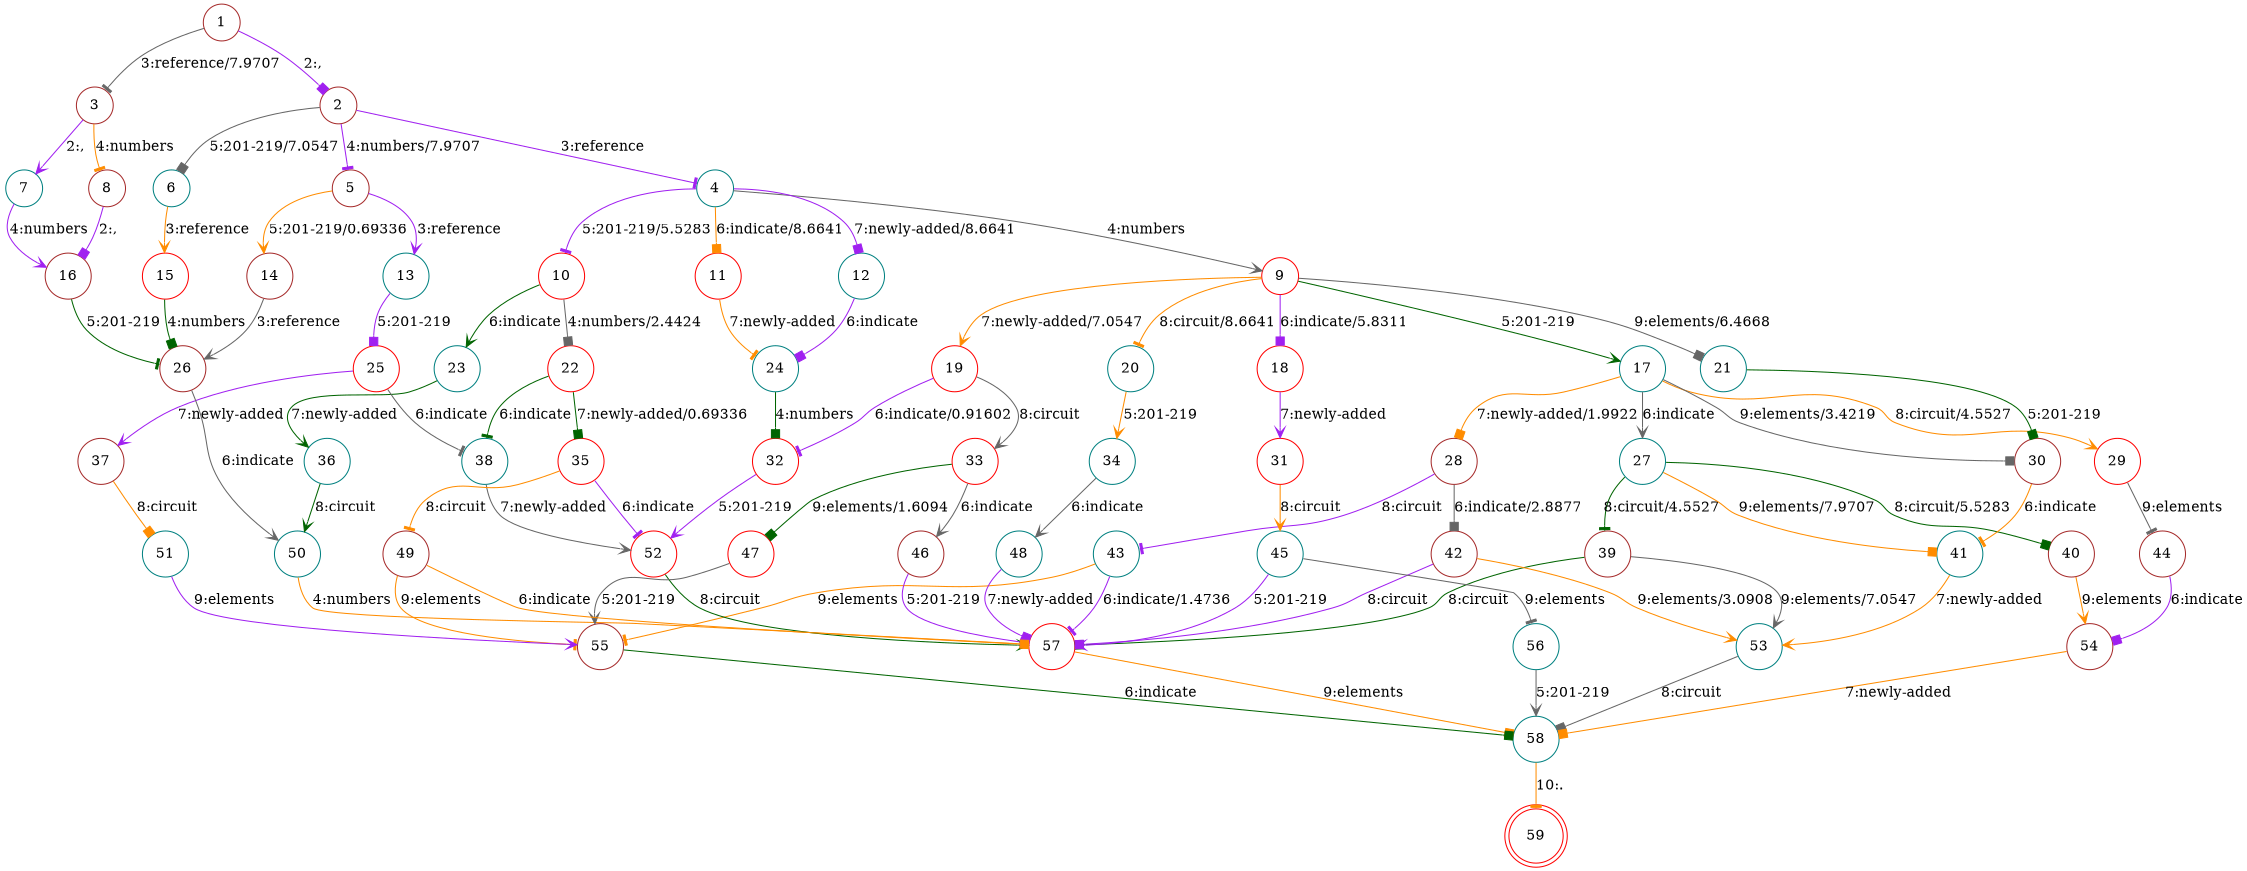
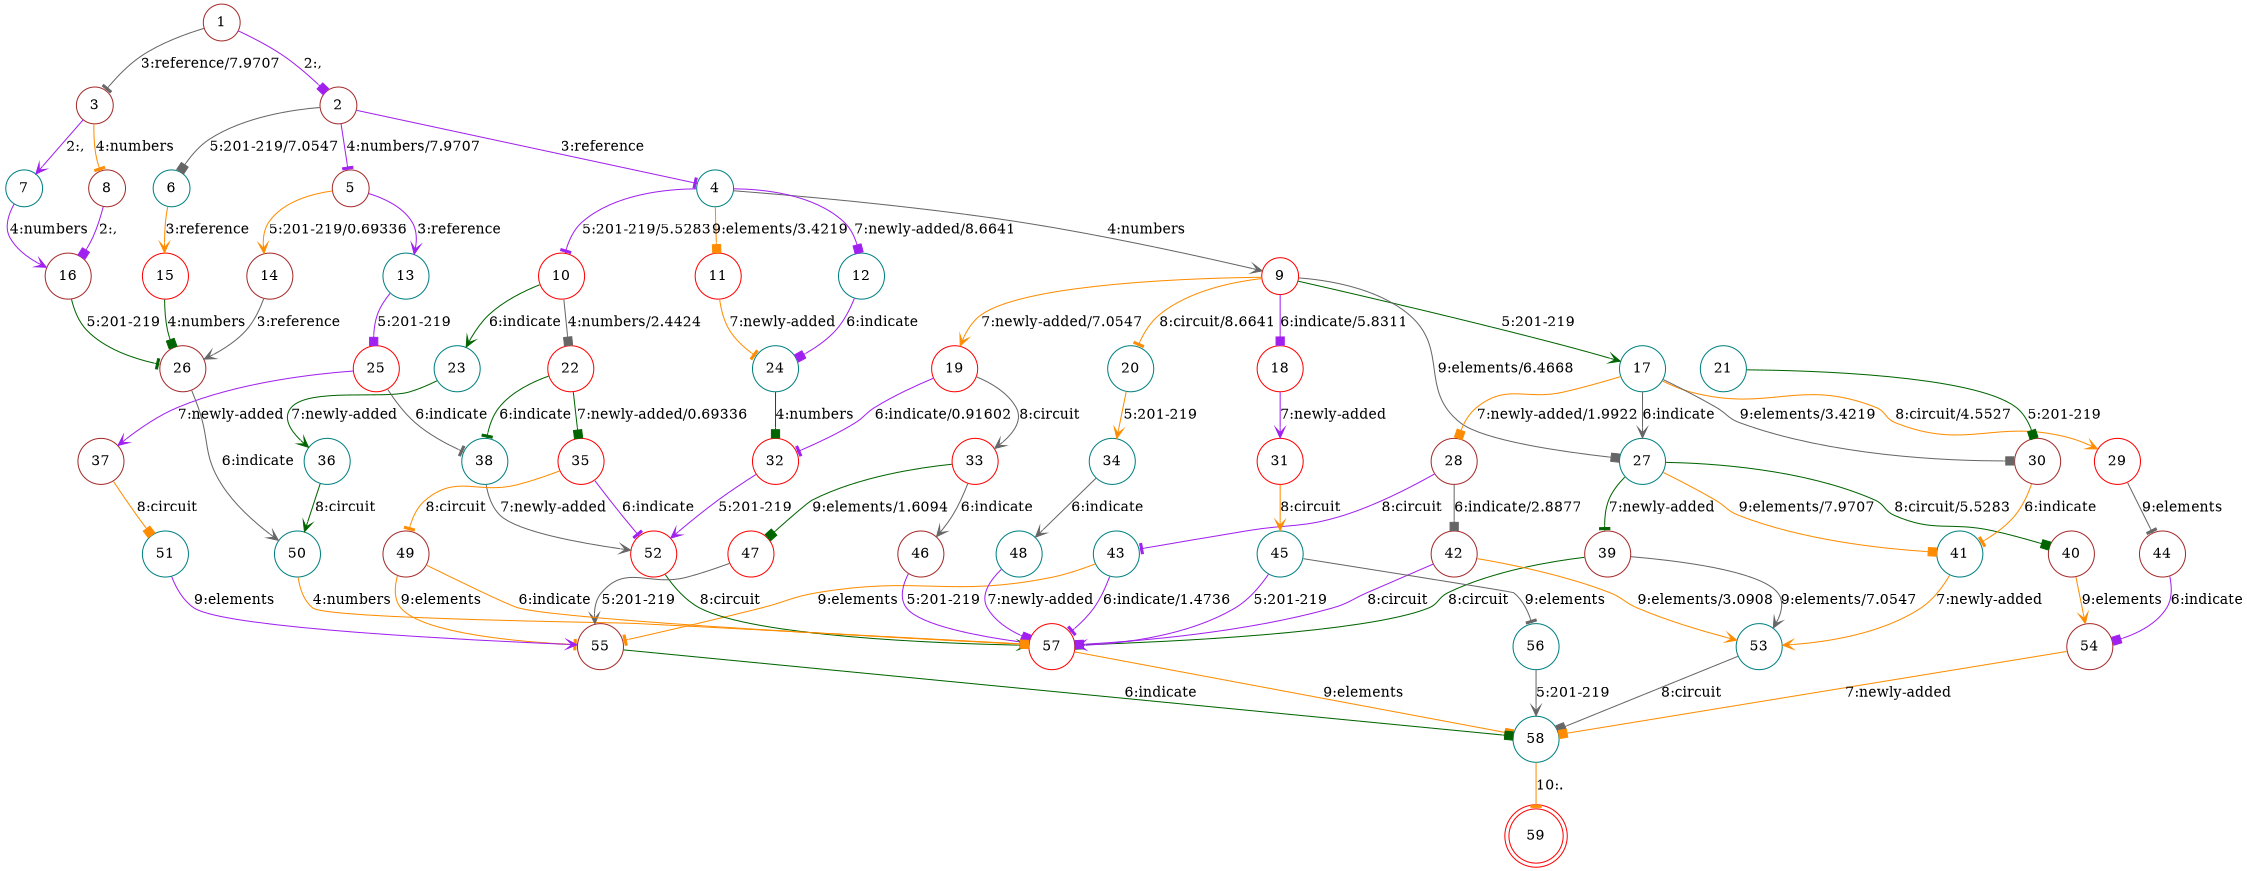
  digraph {
    nodesep=0.25
    rankdir=TB
    ranksep=0.4
    node [color=teal fontsize=14 shape=circle style=solid]
    edge [arrowhead=vee color=purple fontsize=14]
    n1 [color=brown label=1]
    n2 [color=brown label=2]
    n3 [color=brown label=3]
    n4 [label=4]
    n5 [color=brown label=5]
    n6 [label=6]
    n7 [label=7]
    n8 [color=brown label=8]
    n9 [color=red label=9]
    n10 [color=red label=10]
    n11 [color=red label=11]
    n12 [label=12]
    n13 [label=13]
    n14 [color=brown label=14]
    n15 [color=red label=15]
    n16 [color=brown label=16]
    n17 [label=17]
    n18 [color=red label=18]
    n19 [color=red label=19]
    n20 [label=20]
    n21 [label=21]
    n22 [color=red label=22]
    n23 [label=23]
    n24 [label=24]
    n25 [color=red label=25]
    n26 [color=brown label=26]
    n27 [label=27]
    n28 [color=brown label=28]
    n29 [color=red label=29]
    n30 [color=brown label=30]
    n31 [color=red label=31]
    n32 [color=red label=32]
    n33 [color=red label=33]
    n34 [label=34]
    n35 [label=38]
    n36 [color=red label=35]
    n37 [label=36]
    n38 [color=brown label=37]
    n39 [label=50]
    n40 [color=brown label=39]
    n41 [color=brown label=40]
    n42 [label=41]
    n43 [color=brown label=42]
    n44 [label=43]
    n45 [color=brown label=44]
    n46 [label=45]
    n47 [color=red label=52]
    n48 [color=brown label=46]
    n49 [color=red label=47]
    n50 [label=48]
    n51 [color=brown label=49]
    n52 [label=51]
    n53 [color=red label=57]
    n54 [label=53]
    n55 [color=brown label=54]
    n56 [color=brown label=55]
    n57 [label=56]
    n58 [label=58]
    n59 [color=red label=59 shape=doublecircle]
    n1 -> n2 [arrowhead=box label="2:,"]
    n1 -> n3 [arrowhead=tee color=gray40 label="3:reference/7.9707"]
    n2 -> n4 [arrowhead=tee label="3:reference"]
    n2 -> n5 [arrowhead=tee label="4:numbers/7.9707"]
    n2 -> n6 [arrowhead=box color=gray40 label="5:201-219/7.0547"]
    n3 -> n7 [label="2:,"]
    n3 -> n8 [arrowhead=tee color=darkorange label="4:numbers"]
    n4 -> n9 [color=gray40 label="4:numbers"]
    n4 -> n10 [arrowhead=tee label="5:201-219/5.5283"]
-   n4 -> n11 [arrowhead=box color=darkorange label="6:indicate/8.6641"]
+   n4 -> n11 [arrowhead=box color=darkorange label="9:elements/3.4219"]
    n4 -> n12 [arrowhead=box label="7:newly-added/8.6641"]
    n5 -> n13 [label="3:reference"]
    n5 -> n14 [color=darkorange label="5:201-219/0.69336"]
    n6 -> n15 [color=darkorange label="3:reference"]
    n7 -> n16 [label="4:numbers"]
    n8 -> n16 [arrowhead=box label="2:,"]
    n9 -> n17 [color=darkgreen label="5:201-219"]
    n9 -> n18 [arrowhead=box label="6:indicate/5.8311"]
    n9 -> n19 [color=darkorange label="7:newly-added/7.0547"]
    n9 -> n20 [arrowhead=tee color=darkorange label="8:circuit/8.6641"]
-   n9 -> n21 [arrowhead=box color=gray40 label="9:elements/6.4668"]
+   n9 -> n27 [arrowhead=box color=gray40 label="9:elements/6.4668"]
    n10 -> n22 [arrowhead=box color=gray40 label="4:numbers/2.4424"]
    n10 -> n23 [color=darkgreen label="6:indicate"]
    n11 -> n24 [arrowhead=tee color=darkorange label="7:newly-added"]
    n12 -> n24 [arrowhead=box label="6:indicate"]
    n13 -> n25 [arrowhead=box label="5:201-219"]
    n14 -> n26 [color=gray40 label="3:reference"]
    n15 -> n26 [arrowhead=box color=darkgreen label="4:numbers"]
    n16 -> n26 [arrowhead=tee color=darkgreen label="5:201-219"]
    n17 -> n27 [color=gray40 label="6:indicate"]
    n17 -> n28 [arrowhead=box color=darkorange label="7:newly-added/1.9922"]
    n17 -> n29 [color=darkorange label="8:circuit/4.5527"]
    n17 -> n30 [arrowhead=box color=gray40 label="9:elements/3.4219"]
    n18 -> n31 [label="7:newly-added"]
    n19 -> n32 [arrowhead=tee label="6:indicate/0.91602"]
    n19 -> n33 [color=gray40 label="8:circuit"]
    n20 -> n34 [color=darkorange label="5:201-219"]
    n21 -> n30 [arrowhead=box color=darkgreen label="5:201-219"]
    n22 -> n35 [arrowhead=tee color=darkgreen label="6:indicate"]
    n22 -> n36 [arrowhead=box color=darkgreen label="7:newly-added/0.69336"]
    n23 -> n37 [color=darkgreen label="7:newly-added"]
    n24 -> n32 [arrowhead=box color=darkgreen label="4:numbers"]
    n25 -> n35 [arrowhead=tee color=gray40 label="6:indicate"]
    n25 -> n38 [label="7:newly-added"]
    n26 -> n39 [color=gray40 label="6:indicate"]
-   n27 -> n40 [arrowhead=tee color=darkgreen label="8:circuit/4.5527"]
+   n27 -> n40 [arrowhead=tee color=darkgreen label="7:newly-added"]
    n27 -> n41 [arrowhead=box color=darkgreen label="8:circuit/5.5283"]
    n27 -> n42 [arrowhead=box color=darkorange label="9:elements/7.9707"]
    n28 -> n43 [arrowhead=box color=gray40 label="6:indicate/2.8877"]
    n28 -> n44 [arrowhead=tee label="8:circuit"]
    n29 -> n45 [arrowhead=tee color=gray40 label="9:elements"]
    n30 -> n42 [arrowhead=tee color=darkorange label="6:indicate"]
    n31 -> n46 [color=darkorange label="8:circuit"]
    n32 -> n47 [label="5:201-219"]
    n33 -> n48 [color=gray40 label="6:indicate"]
    n33 -> n49 [arrowhead=box color=darkgreen label="9:elements/1.6094"]
    n34 -> n50 [color=gray40 label="6:indicate"]
    n35 -> n47 [color=gray40 label="7:newly-added"]
    n36 -> n47 [arrowhead=tee label="6:indicate"]
    n36 -> n51 [arrowhead=tee color=darkorange label="8:circuit"]
    n37 -> n39 [color=darkgreen label="8:circuit"]
    n38 -> n52 [arrowhead=box color=darkorange label="8:circuit"]
    n39 -> n53 [arrowhead=box color=darkorange label="4:numbers"]
    n40 -> n53 [arrowhead=box color=darkgreen label="8:circuit"]
    n40 -> n54 [color=gray40 label="9:elements/7.0547"]
    n41 -> n55 [color=darkorange label="9:elements"]
    n42 -> n54 [color=darkorange label="7:newly-added"]
    n43 -> n53 [arrowhead=box label="8:circuit"]
    n43 -> n54 [color=darkorange label="9:elements/3.0908"]
    n44 -> n53 [arrowhead=tee label="6:indicate/1.4736"]
    n44 -> n56 [arrowhead=tee color=darkorange label="9:elements"]
    n45 -> n55 [arrowhead=box label="6:indicate"]
    n46 -> n53 [label="5:201-219"]
    n46 -> n57 [arrowhead=tee color=gray40 label="9:elements"]
    n47 -> n53 [color=darkgreen label="8:circuit"]
    n48 -> n53 [arrowhead=box label="5:201-219"]
    n49 -> n56 [color=gray40 label="5:201-219"]
    n50 -> n53 [arrowhead=box label="7:newly-added"]
    n51 -> n53 [arrowhead=box color=darkorange label="6:indicate"]
    n51 -> n56 [arrowhead=tee color=darkorange label="9:elements"]
    n52 -> n56 [label="9:elements"]
    n53 -> n58 [arrowhead=box color=darkorange label="9:elements"]
    n54 -> n58 [arrowhead=box color=gray40 label="8:circuit"]
    n55 -> n58 [arrowhead=box color=darkorange label="7:newly-added"]
    n56 -> n58 [arrowhead=box color=darkgreen label="6:indicate"]
    n57 -> n58 [color=gray40 label="5:201-219"]
    n58 -> n59 [arrowhead=tee color=darkorange label="10:."]
  }
